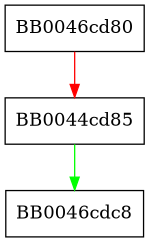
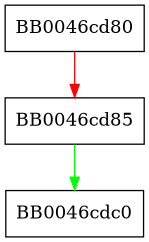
  digraph {
    splines=ortho
    node [shape=box]
    BB0046cd80
-   BB0046cd85 [label=BB0044cd85]
-   BB0046cdc8
+   BB0046cd85
+   BB0046cdc8 [label=BB0046cdc0]
    BB0046cd80 -> BB0046cd85 [color=red]
    BB0046cd85 -> BB0046cdc8 [color=green]
  }
